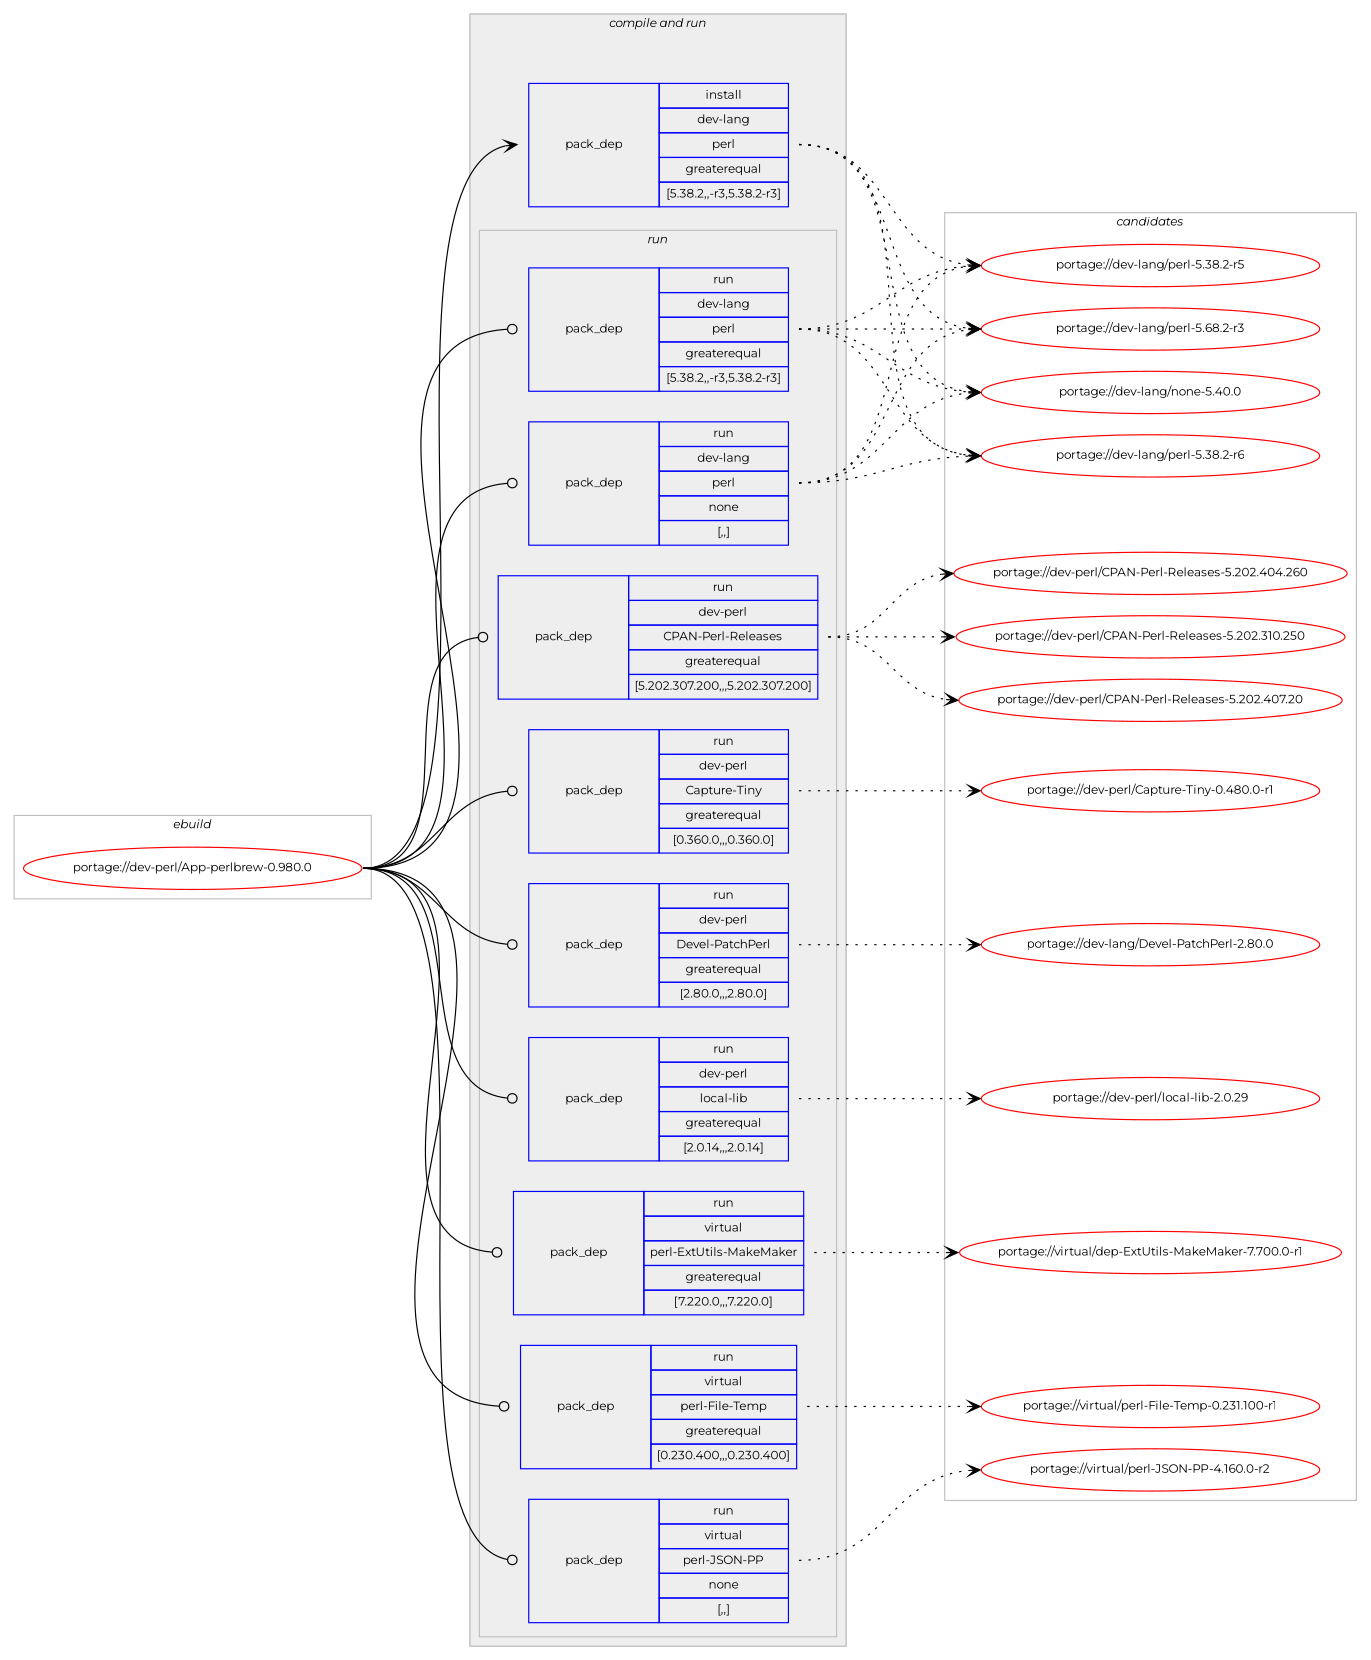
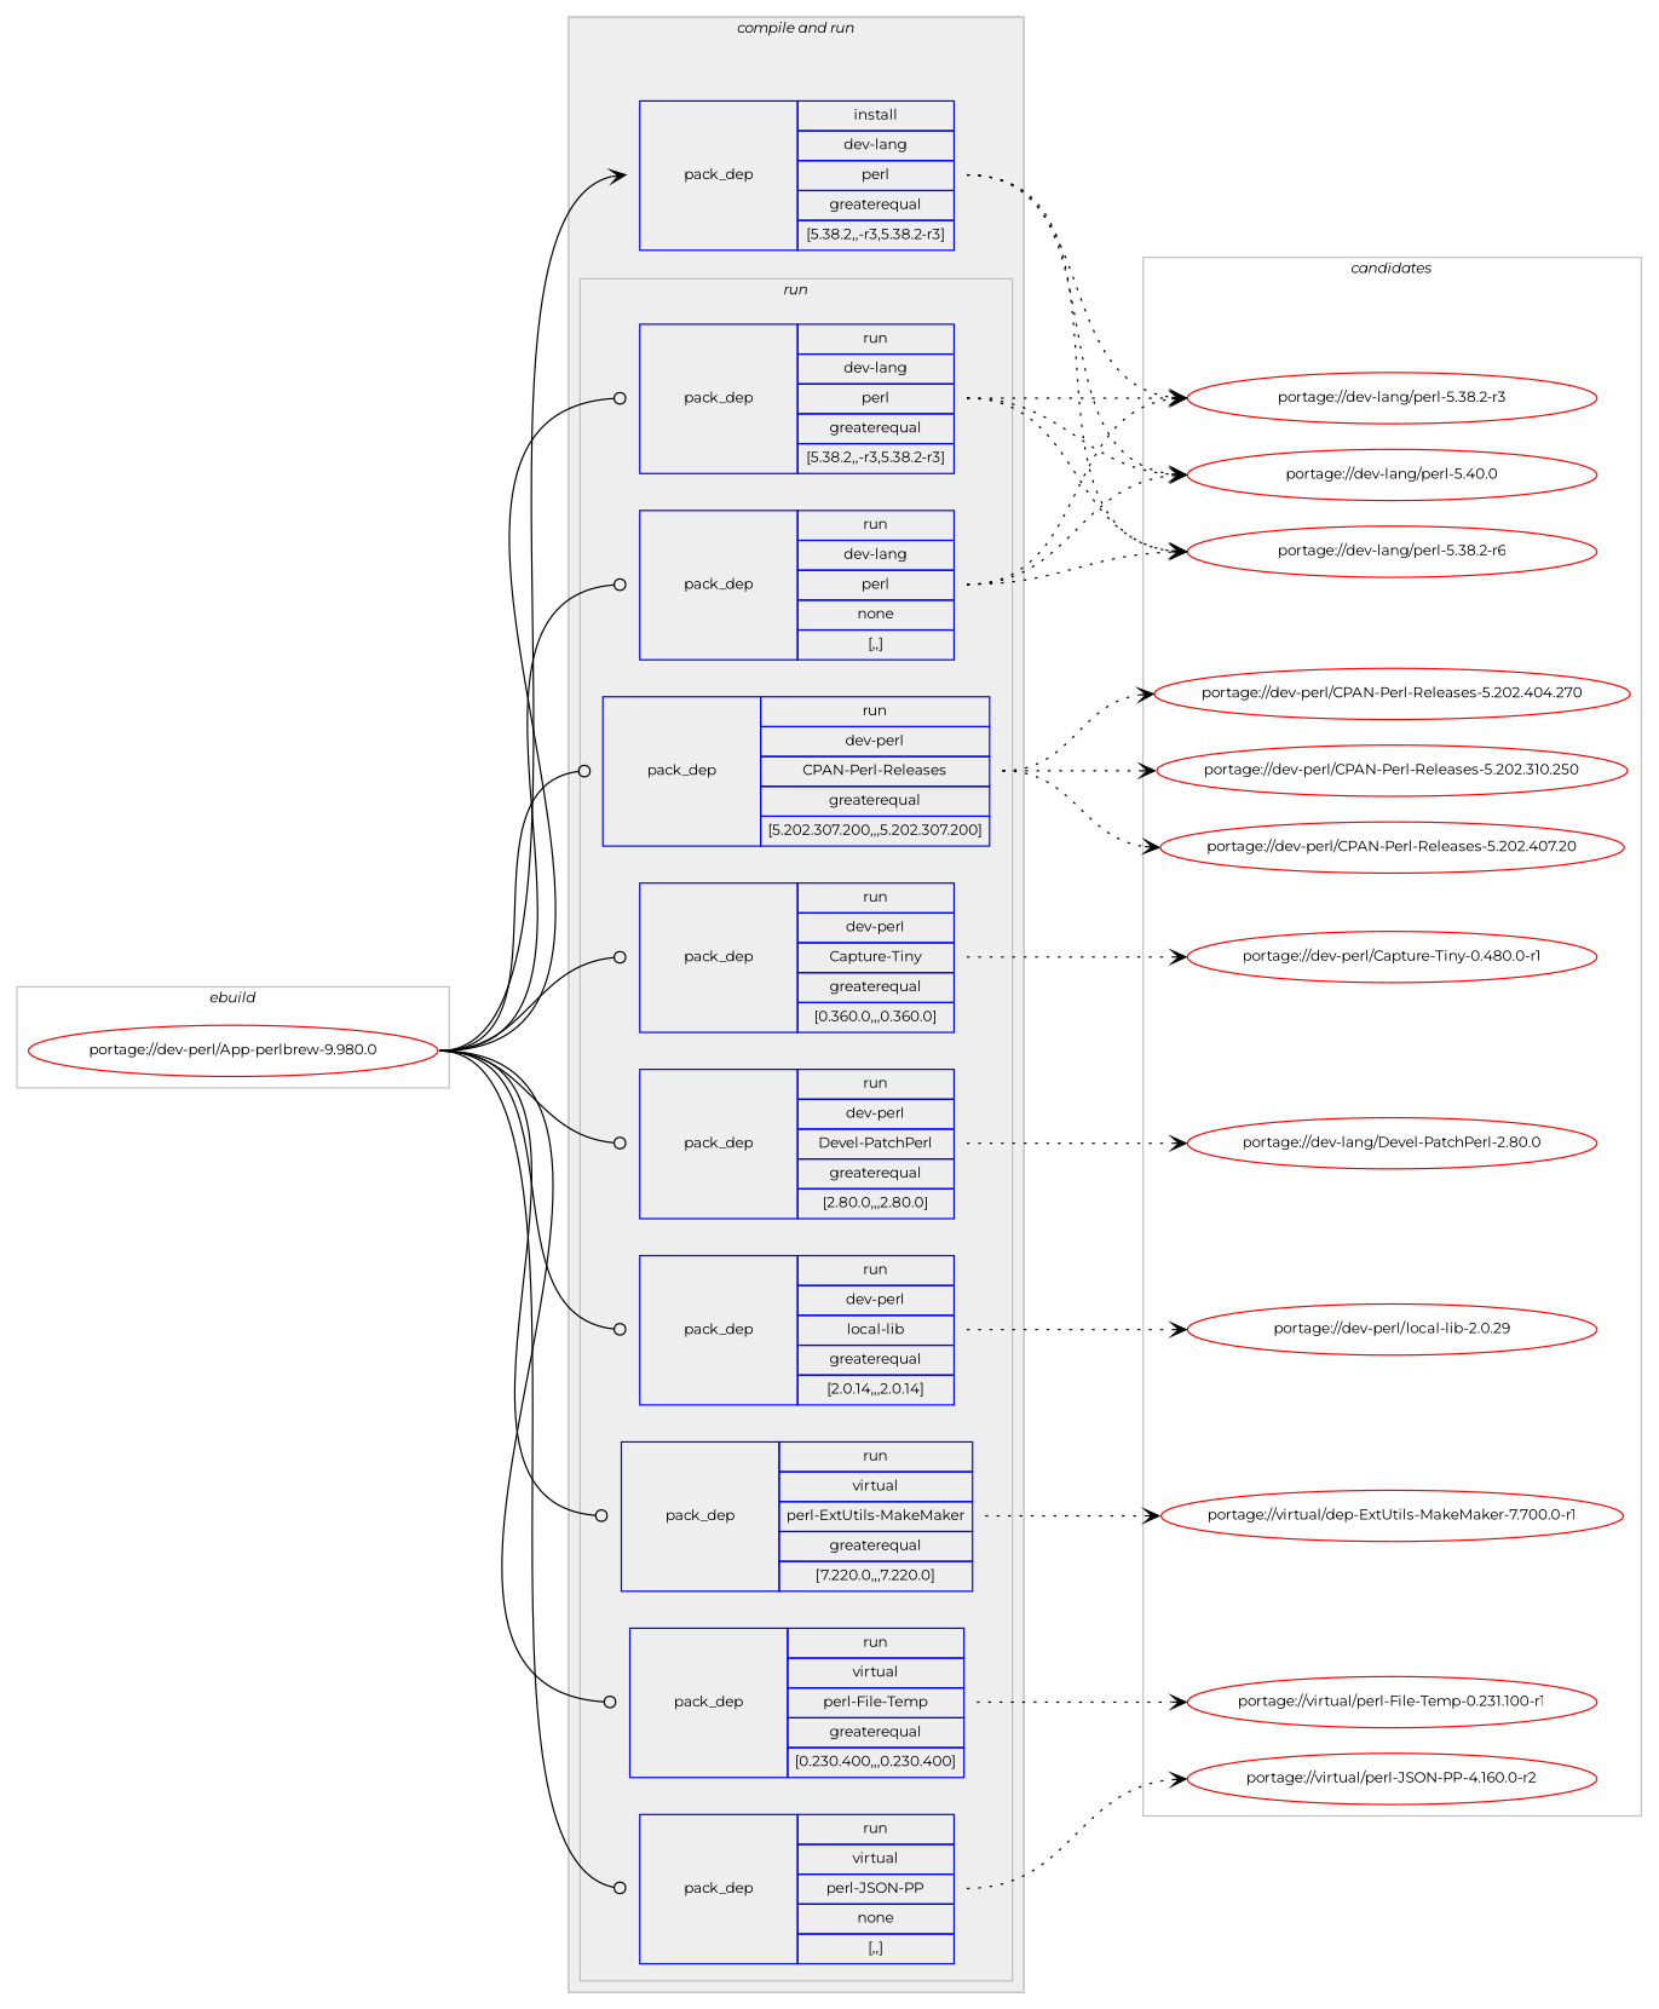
  digraph {
    compound=true
    concentrate=true
    fontname=Montserrat
    fontsize=10
    newrank=true
    rankdir=LR
    ranksep=1.5
    node [color=red fontname=Montserrat fontsize=10]
    edge [arrowhead=vee fontname=Montserrat headport=w style=dotted tailport=e weight=100]
-   n1 [label="portage://dev-perl/App-perlbrew-0.980.0" width=4]
+   n1 [label="portage://dev-perl/App-perlbrew-9.980.0" width=4]
    n2 [color=blue label=<<TABLE BORDER="0" CELLBORDER="1" CELLSPACING="0" CELLPADDING="4" WIDTH="220"><TR><TD ROWSPAN="6" CELLPADDING="30">pack_dep</TD></TR><TR><TD WIDTH="110">install</TD></TR><TR><TD>dev-lang</TD></TR><TR><TD>perl</TD></TR><TR><TD>greaterequal</TD></TR><TR><TD>[5.38.2,,-r3,5.38.2-r3]</TD></TR></TABLE>> shape=none]
    n3 [color=blue label=<<TABLE BORDER="0" CELLBORDER="1" CELLSPACING="0" CELLPADDING="4" WIDTH="220"><TR><TD ROWSPAN="6" CELLPADDING="30">pack_dep</TD></TR><TR><TD WIDTH="110">run</TD></TR><TR><TD>dev-lang</TD></TR><TR><TD>perl</TD></TR><TR><TD>greaterequal</TD></TR><TR><TD>[5.38.2,,-r3,5.38.2-r3]</TD></TR></TABLE>> shape=none]
    n4 [color=blue label=<<TABLE BORDER="0" CELLBORDER="1" CELLSPACING="0" CELLPADDING="4" WIDTH="220"><TR><TD ROWSPAN="6" CELLPADDING="30">pack_dep</TD></TR><TR><TD WIDTH="110">run</TD></TR><TR><TD>dev-lang</TD></TR><TR><TD>perl</TD></TR><TR><TD>none</TD></TR><TR><TD>[,,]</TD></TR></TABLE>> shape=none]
    n5 [color=blue label=<<TABLE BORDER="0" CELLBORDER="1" CELLSPACING="0" CELLPADDING="4" WIDTH="220"><TR><TD ROWSPAN="6" CELLPADDING="30">pack_dep</TD></TR><TR><TD WIDTH="110">run</TD></TR><TR><TD>dev-perl</TD></TR><TR><TD>CPAN-Perl-Releases</TD></TR><TR><TD>greaterequal</TD></TR><TR><TD>[5.202.307.200,,,5.202.307.200]</TD></TR></TABLE>> shape=none]
    n6 [color=blue label=<<TABLE BORDER="0" CELLBORDER="1" CELLSPACING="0" CELLPADDING="4" WIDTH="220"><TR><TD ROWSPAN="6" CELLPADDING="30">pack_dep</TD></TR><TR><TD WIDTH="110">run</TD></TR><TR><TD>dev-perl</TD></TR><TR><TD>Capture-Tiny</TD></TR><TR><TD>greaterequal</TD></TR><TR><TD>[0.360.0,,,0.360.0]</TD></TR></TABLE>> shape=none]
    n7 [color=blue label=<<TABLE BORDER="0" CELLBORDER="1" CELLSPACING="0" CELLPADDING="4" WIDTH="220"><TR><TD ROWSPAN="6" CELLPADDING="30">pack_dep</TD></TR><TR><TD WIDTH="110">run</TD></TR><TR><TD>dev-perl</TD></TR><TR><TD>Devel-PatchPerl</TD></TR><TR><TD>greaterequal</TD></TR><TR><TD>[2.80.0,,,2.80.0]</TD></TR></TABLE>> shape=none]
    n8 [color=blue label=<<TABLE BORDER="0" CELLBORDER="1" CELLSPACING="0" CELLPADDING="4" WIDTH="220"><TR><TD ROWSPAN="6" CELLPADDING="30">pack_dep</TD></TR><TR><TD WIDTH="110">run</TD></TR><TR><TD>dev-perl</TD></TR><TR><TD>local-lib</TD></TR><TR><TD>greaterequal</TD></TR><TR><TD>[2.0.14,,,2.0.14]</TD></TR></TABLE>> shape=none]
    n9 [color=blue label=<<TABLE BORDER="0" CELLBORDER="1" CELLSPACING="0" CELLPADDING="4" WIDTH="220"><TR><TD ROWSPAN="6" CELLPADDING="30">pack_dep</TD></TR><TR><TD WIDTH="110">run</TD></TR><TR><TD>virtual</TD></TR><TR><TD>perl-ExtUtils-MakeMaker</TD></TR><TR><TD>greaterequal</TD></TR><TR><TD>[7.220.0,,,7.220.0]</TD></TR></TABLE>> shape=none]
    n10 [color=blue label=<<TABLE BORDER="0" CELLBORDER="1" CELLSPACING="0" CELLPADDING="4" WIDTH="220"><TR><TD ROWSPAN="6" CELLPADDING="30">pack_dep</TD></TR><TR><TD WIDTH="110">run</TD></TR><TR><TD>virtual</TD></TR><TR><TD>perl-File-Temp</TD></TR><TR><TD>greaterequal</TD></TR><TR><TD>[0.230.400,,,0.230.400]</TD></TR></TABLE>> shape=none]
    n11 [color=blue label=<<TABLE BORDER="0" CELLBORDER="1" CELLSPACING="0" CELLPADDING="4" WIDTH="220"><TR><TD ROWSPAN="6" CELLPADDING="30">pack_dep</TD></TR><TR><TD WIDTH="110">run</TD></TR><TR><TD>virtual</TD></TR><TR><TD>perl-JSON-PP</TD></TR><TR><TD>none</TD></TR><TR><TD>[,,]</TD></TR></TABLE>> shape=none]
-   n12 [label="portage://dev-lang/none-5.40.0" width=4]
+   n12 [label="portage://dev-lang/perl-5.40.0" width=4]
    n13 [label="portage://dev-lang/perl-5.38.2-r6" width=4]
-   n14 [label="portage://dev-lang/perl-5.38.2-r5" width=4]
-   n15 [label="portage://dev-lang/perl-5.68.2-r3" width=4]
+   n15 [label="portage://dev-lang/perl-5.38.2-r3" width=4]
    n16 [label="portage://dev-perl/CPAN-Perl-Releases-5.202.407.20" width=4]
-   n17 [label="portage://dev-perl/CPAN-Perl-Releases-5.202.404.260" width=4]
+   n17 [label="portage://dev-perl/CPAN-Perl-Releases-5.202.404.270" width=4]
    n18 [label="portage://dev-perl/CPAN-Perl-Releases-5.202.310.250" width=4]
    n19 [label="portage://dev-perl/Capture-Tiny-0.480.0-r1" width=4]
    n20 [label="portage://dev-lang/Devel-PatchPerl-2.80.0" width=4]
    n21 [label="portage://dev-perl/local-lib-2.0.29" width=4]
    n22 [label="portage://virtual/dep-ExtUtils-MakeMaker-7.700.0-r1" width=4]
    n23 [label="portage://virtual/perl-File-Temp-0.231.100-r1" width=4]
    n24 [label="portage://virtual/perl-JSON-PP-4.160.0-r2" width=4]
    subgraph cluster_1 {
      color=gray
      label=<<i>ebuild</i>>
      n1
    }
    subgraph cluster_2 {
      color=gray
      label=<<i>dependencies</i>>
      subgraph cluster_3 {
        color=gray
        fillcolor="#eeeeee"
        label=<<i>compile</i>>
        style=filled
        subgraph sub_4 {
          color=gray
          fillcolor="#eeeeee"
          label=<<i>compile</i>>
          style=filled
          n2
        }
      }
      subgraph cluster_5 {
        color=gray
        fillcolor="#eeeeee"
        label=<<i>compile and run</i>>
        style=filled
      }
      subgraph cluster_6 {
        color=gray
        fillcolor="#eeeeee"
        label=<<i>run</i>>
        style=filled
        subgraph sub_7 {
          color=gray
          fillcolor="#eeeeee"
          label=<<i>run</i>>
          style=filled
          n3
        }
        subgraph sub_8 {
          color=gray
          fillcolor="#eeeeee"
          label=<<i>run</i>>
          style=filled
          n4
        }
        subgraph sub_9 {
          color=gray
          fillcolor="#eeeeee"
          label=<<i>run</i>>
          style=filled
          n5
        }
        subgraph sub_10 {
          color=gray
          fillcolor="#eeeeee"
          label=<<i>run</i>>
          style=filled
          n6
        }
        subgraph sub_11 {
          color=gray
          fillcolor="#eeeeee"
          label=<<i>run</i>>
          style=filled
          n7
        }
        subgraph sub_12 {
          color=gray
          fillcolor="#eeeeee"
          label=<<i>run</i>>
          style=filled
          n8
        }
        subgraph sub_13 {
          color=gray
          fillcolor="#eeeeee"
          label=<<i>run</i>>
          style=filled
          n9
        }
        subgraph sub_14 {
          color=gray
          fillcolor="#eeeeee"
          label=<<i>run</i>>
          style=filled
          n10
        }
        subgraph sub_15 {
          color=gray
          fillcolor="#eeeeee"
          label=<<i>run</i>>
          style=filled
          n11
        }
      }
    }
    subgraph cluster_16 {
      color=gray
      label=<<i>candidates</i>>
      rank=same
      subgraph sub_17 {
        color=black
        label=<<i>candidates</i>>
        nodesep=1
        rank=same
        n12
        n13
-       n14
        n15
      }
      subgraph sub_18 {
        color=black
        label=<<i>candidates</i>>
        nodesep=1
        rank=same
        n12
        n13
-       n14
        n15
      }
      subgraph sub_19 {
        color=black
        label=<<i>candidates</i>>
        nodesep=1
        rank=same
        n12
        n13
-       n14
        n15
      }
      subgraph sub_20 {
        color=black
        label=<<i>candidates</i>>
        nodesep=1
        rank=same
        n16
        n17
        n18
      }
      subgraph sub_21 {
        color=black
        label=<<i>candidates</i>>
        nodesep=1
        rank=same
        n19
      }
      subgraph sub_22 {
        color=black
        label=<<i>candidates</i>>
        nodesep=1
        rank=same
        n20
      }
      subgraph sub_23 {
        color=black
        label=<<i>candidates</i>>
        nodesep=1
        rank=same
        n21
      }
      subgraph sub_24 {
        color=black
        label=<<i>candidates</i>>
        nodesep=1
        rank=same
        n22
      }
      subgraph sub_25 {
        color=black
        label=<<i>candidates</i>>
        nodesep=1
        rank=same
        n23
      }
      subgraph sub_26 {
        color=black
        label=<<i>candidates</i>>
        nodesep=1
        rank=same
        n24
      }
    }
    n1 -> n2 [style=solid weight=20]
    n1 -> n3 [arrowhead=odot style=solid weight=20]
    n1 -> n4 [arrowhead=odot style=solid weight=20]
    n1 -> n5 [arrowhead=odot style=solid weight=20]
    n1 -> n6 [arrowhead=odot style=solid weight=20]
    n1 -> n7 [arrowhead=odot style=solid weight=20]
    n1 -> n8 [arrowhead=odot style=solid weight=20]
    n1 -> n9 [arrowhead=odot style=solid weight=20]
    n1 -> n10 [arrowhead=odot style=solid weight=20]
    n1 -> n11 [arrowhead=odot style=solid weight=20]
    n2 -> n12
    n2 -> n13
-   n2 -> n14
    n2 -> n15
    n3 -> n12
    n3 -> n13
-   n3 -> n14
    n3 -> n15
    n4 -> n12
    n4 -> n13
-   n4 -> n14
    n4 -> n15
    n5 -> n16
    n5 -> n17
    n5 -> n18
    n6 -> n19
    n7 -> n20
    n8 -> n21
    n9 -> n22
    n10 -> n23
    n11 -> n24
  }
